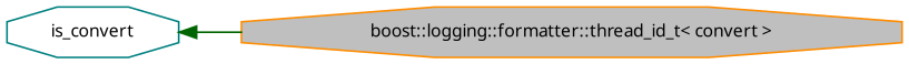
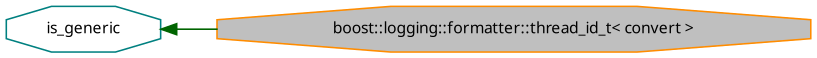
  digraph {
    rankdir=LR
    node [fontname="FreeSans.ttf" fontsize=10 shape=octagon style=filled]
    n1 [color=darkorange fillcolor=grey75 fontcolor=black height=0.2 label="boost::logging::formatter::thread_id_t\< convert \>" width=0.4]
-   n2 [color=teal fillcolor=white height=0.2 label=is_convert width=0.4]
+   n2 [color=teal fillcolor=white height=0.2 label=is_generic width=0.4]
    n2 -> n1 [color=darkgreen dir=back fontname="FreeSans.ttf" fontsize=10 labelfontname="FreeSans.ttf" labelfontsize=10 style=solid]
  }
